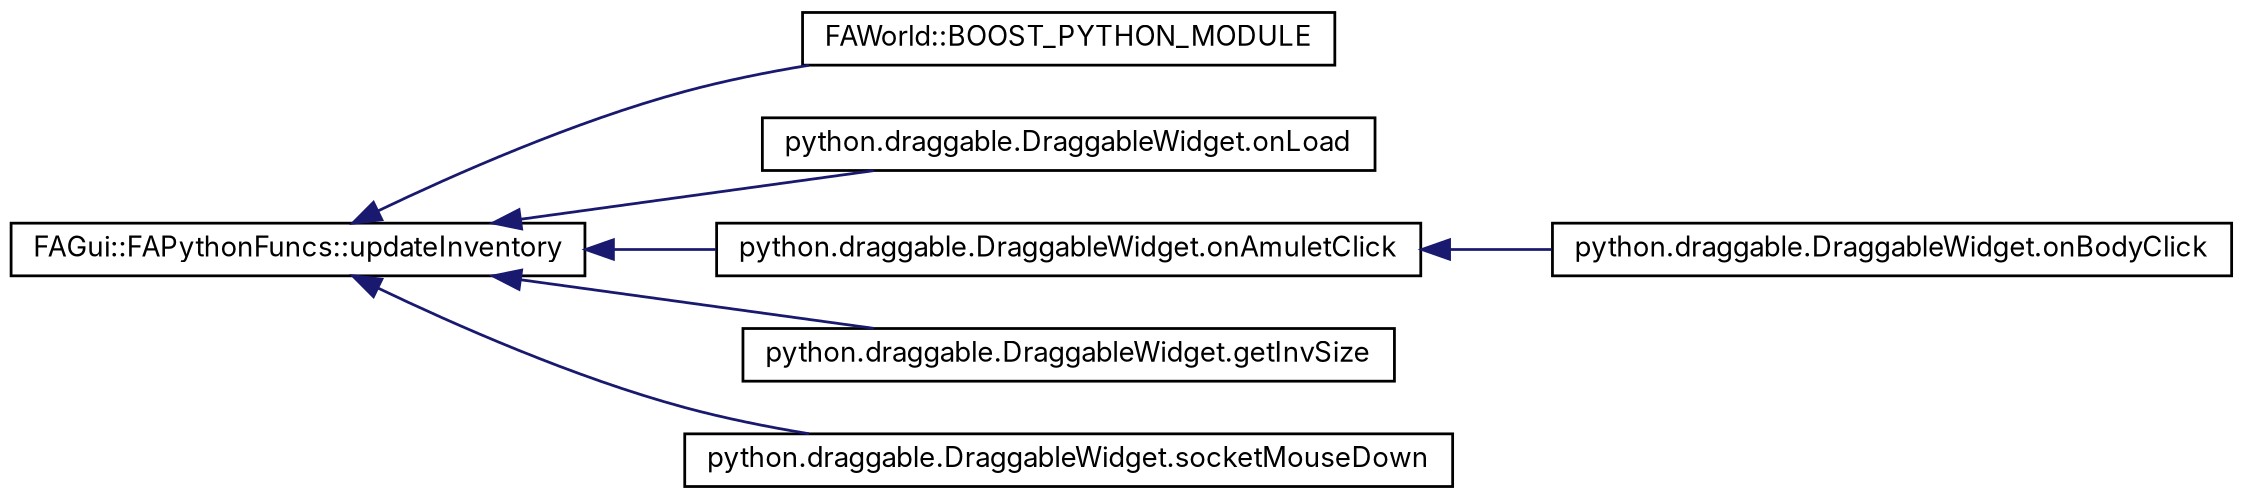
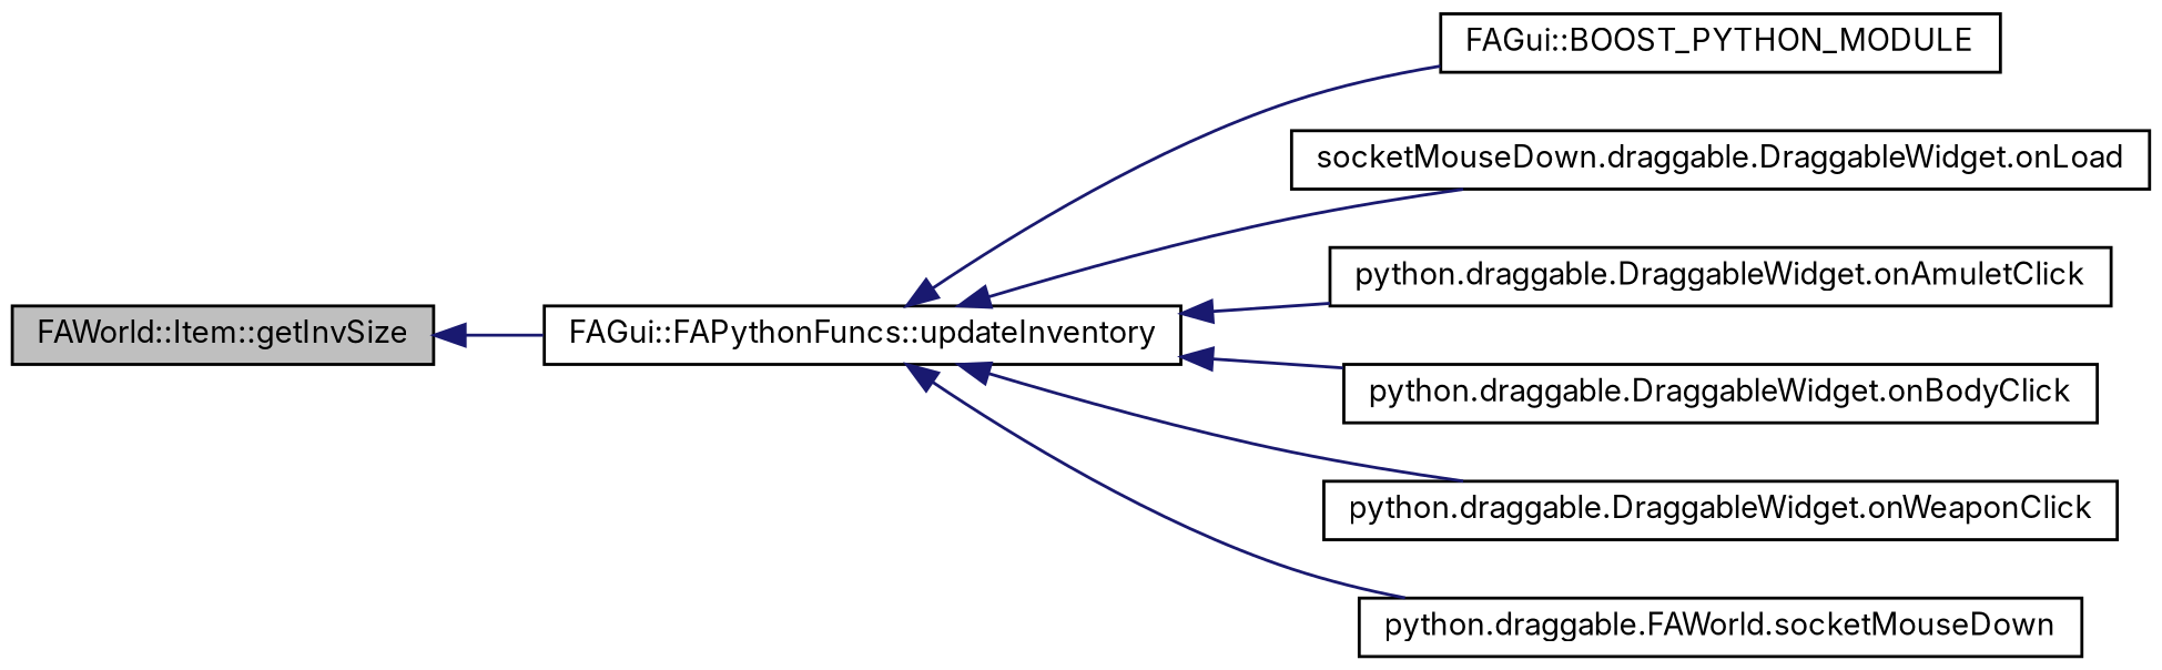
  digraph {
    fontname=Inter
    rankdir=LR
    node [color=black fillcolor=white fontname=Inter fontsize=10 shape=record style=filled]
    edge [color=midnightblue dir=back fontname=Inter fontsize=10 labelfontname=Helvetica labelfontsize=10 style=solid]
+   n1 [fillcolor=grey75 fontcolor=black height=0.2 label="FAWorld::Item::getInvSize" width=0.4]
    n2 [height=0.2 label="FAGui::FAPythonFuncs::updateInventory" width=0.4]
-   n3 [height=0.2 label="FAWorld::BOOST_PYTHON_MODULE" width=0.4]
-   n4 [height=0.2 label="python.draggable.DraggableWidget.onLoad" width=0.4]
+   n3 [height=0.2 label="FAGui::BOOST_PYTHON_MODULE" width=0.4]
+   n4 [height=0.2 label="socketMouseDown.draggable.DraggableWidget.onLoad" width=0.4]
    n5 [height=0.2 label="python.draggable.DraggableWidget.onAmuletClick" width=0.4]
    n6 [height=0.2 label="python.draggable.DraggableWidget.onBodyClick" width=0.4]
-   n7 [height=0.2 label="python.draggable.DraggableWidget.getInvSize" width=0.4]
-   n8 [height=0.2 label="python.draggable.DraggableWidget.socketMouseDown" width=0.4]
+   n7 [height=0.2 label="python.draggable.DraggableWidget.onWeaponClick" width=0.4]
+   n8 [height=0.2 label="python.draggable.FAWorld.socketMouseDown" width=0.4]
+   n1 -> n2
    n2 -> n3
    n2 -> n4
    n2 -> n5
-   n5 -> n6
+   n2 -> n6
    n2 -> n7
    n2 -> n8
  }
